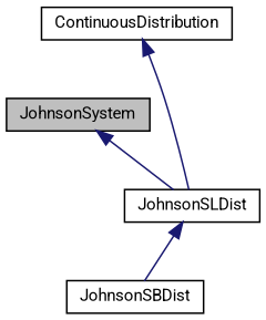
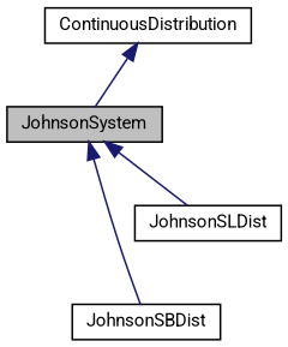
  digraph {
    fontname=Roboto
    node [color=black fontname=Roboto fontsize=10 shape=record]
    edge [color=midnightblue dir=back fontname=Roboto fontsize=10 labelfontname=Helvetica labelfontsize=10 style=solid]
    n1 [fillcolor=grey75 fontcolor=black height=0.2 label=JohnsonSystem style=filled width=0.4]
    n2 [height=0.2 label=JohnsonSBDist width=0.4]
    n3 [height=0.2 label=JohnsonSLDist width=0.4]
    n4 [height=0.2 label=ContinuousDistribution width=0.4]
-   n3 -> n2
+   n1 -> n2
    n1 -> n3
-   n4 -> n3
+   n4 -> n1
  }
